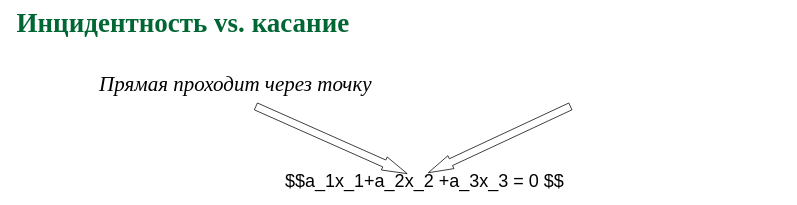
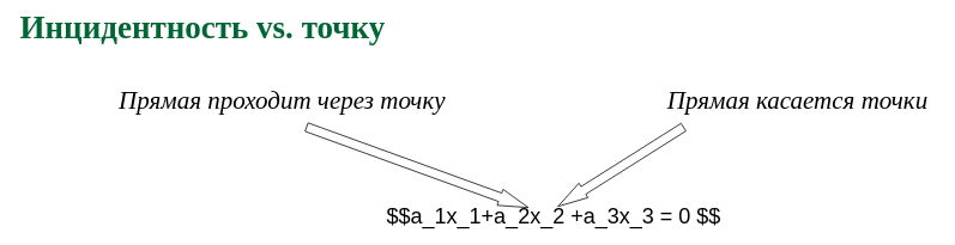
  <mxCell id="0" />
  <mxCell id="1" parent="0" />
- <mxCell id="2" value="&lt;font color=&quot;#006633&quot; face=&quot;garamond&quot;&gt;&lt;span style=&quot;font-size: 36px&quot;&gt;&lt;b&gt;Инцидентность vs. касание&lt;/b&gt;&lt;/span&gt;&lt;/font&gt;" style="text;html=1;align=left;verticalAlign=middle;whiteSpace=wrap;rounded=0;" parent="1" vertex="1"><mxGeometry x="20" y="20" width="920" height="20" as="geometry" /></mxCell>
+ <mxCell id="2" value="&lt;font color=&quot;#006633&quot; face=&quot;garamond&quot;&gt;&lt;span style=&quot;font-size: 36px&quot;&gt;&lt;b&gt;Инцидентность vs. точку&lt;/b&gt;&lt;/span&gt;&lt;/font&gt;" style="text;html=1;align=left;verticalAlign=middle;whiteSpace=wrap;rounded=0;" parent="1" vertex="1"><mxGeometry x="20" y="20" width="920" height="20" as="geometry" /></mxCell>
  <mxCell id="3" value="&lt;div&gt;&lt;/div&gt;" style="text;html=1;align=left;verticalAlign=middle;resizable=0;points=[];autosize=1;" parent="1" vertex="1"><mxGeometry x="30" y="126" width="20" height="10" as="geometry" /></mxCell>
- <mxCell id="4" value="&lt;font style=&quot;font-size: 24px&quot;&gt;$$a_1x_1+a_2x_2 +a_3x_3 = 0&amp;nbsp;$$&lt;/font&gt;" style="text;html=1;align=center;verticalAlign=middle;resizable=0;points=[];autosize=1;" vertex="1" parent="1"><mxGeometry x="370" y="231" width="390" height="20" as="geometry" /></mxCell>
+ <mxCell id="4" value="&lt;font style=&quot;font-size: 24px&quot;&gt;$$a_1x_1+a_2x_2 +a_3x_3 = 0&amp;nbsp;$$&lt;/font&gt;" style="text;html=1;align=center;verticalAlign=middle;resizable=0;points=[];autosize=1;" vertex="1" parent="1"><mxGeometry x="420" y="231" width="390" height="20" as="geometry" /></mxCell>
  <mxCell id="5" value="&lt;font style=&quot;font-size: 28px&quot; face=&quot;Times New Roman&quot;&gt;&lt;i&gt;Прямая проходит через точку&lt;/i&gt;&lt;/font&gt;" style="text;html=1;align=left;verticalAlign=middle;resizable=0;points=[];autosize=1;" vertex="1" parent="1"><mxGeometry x="130" y="101" width="380" height="20" as="geometry" /></mxCell>
+ <mxCell id="6" value="&lt;font style=&quot;font-size: 28px&quot; face=&quot;Times New Roman&quot;&gt;&lt;i&gt;Прямая касается точки&lt;/i&gt;&lt;/font&gt;" style="text;html=1;align=left;verticalAlign=middle;resizable=0;points=[];autosize=1;" vertex="1" parent="1"><mxGeometry x="740" y="101" width="300" height="20" as="geometry" /></mxCell>
  <mxCell id="7" value="" style="shape=flexArrow;endArrow=classic;html=1;endWidth=8;endSize=10.783;" edge="1" parent="1" target="4"><mxGeometry width="50" height="50" relative="1" as="geometry"><mxPoint x="340" y="141" as="sourcePoint" /><mxPoint x="640" y="141" as="targetPoint" /></mxGeometry></mxCell>
  <mxCell id="8" value="" style="shape=flexArrow;endArrow=classic;html=1;endWidth=8;endSize=10.783;entryX=0.512;entryY=-0.059;entryDx=0;entryDy=0;entryPerimeter=0;" edge="1" parent="1" target="4"><mxGeometry width="50" height="50" relative="1" as="geometry"><mxPoint x="760" y="141" as="sourcePoint" /><mxPoint x="692.5" y="216" as="targetPoint" /></mxGeometry></mxCell>
